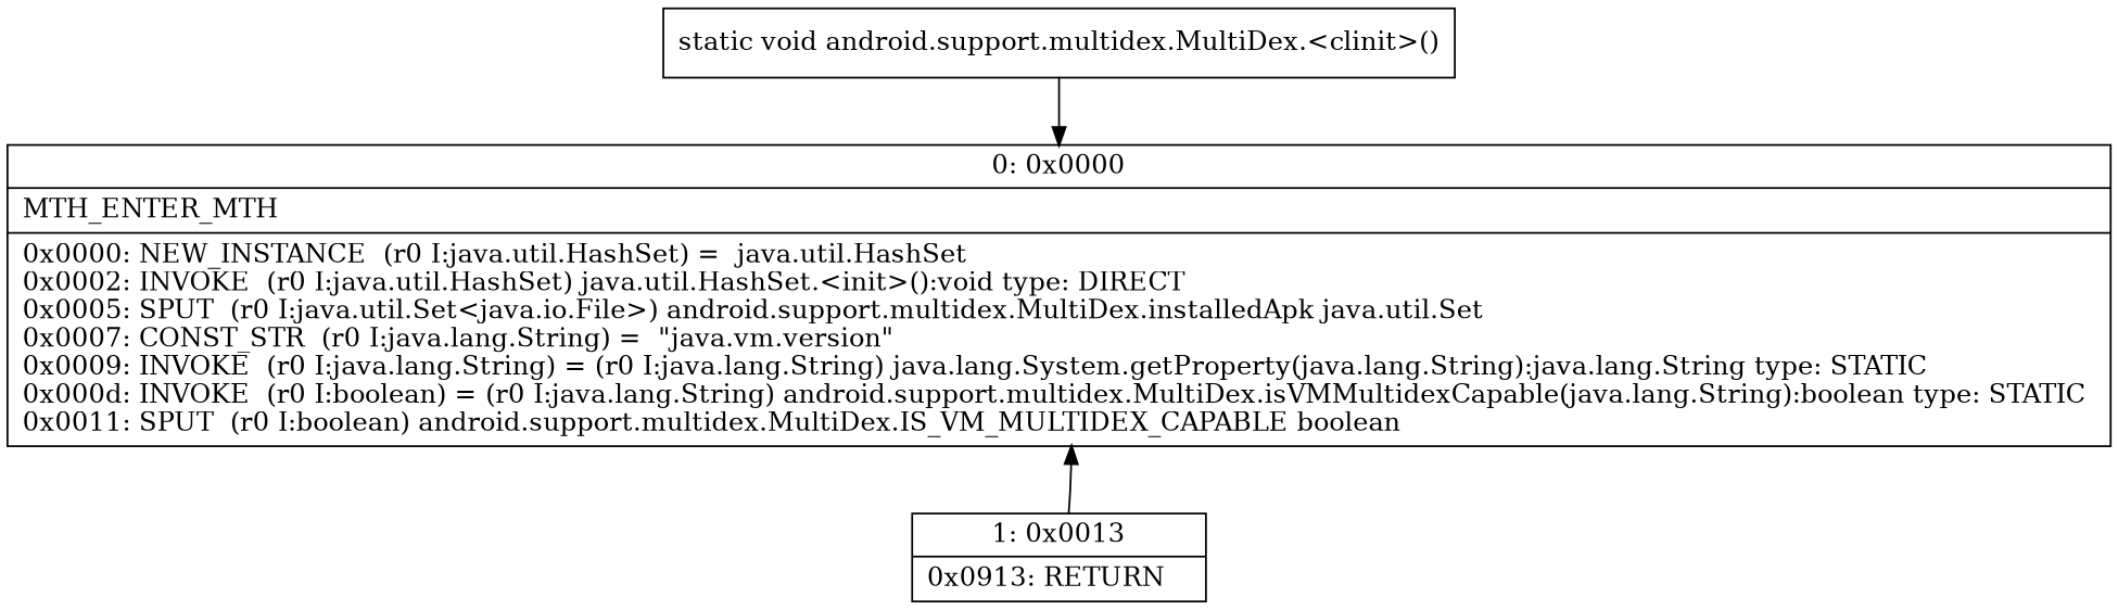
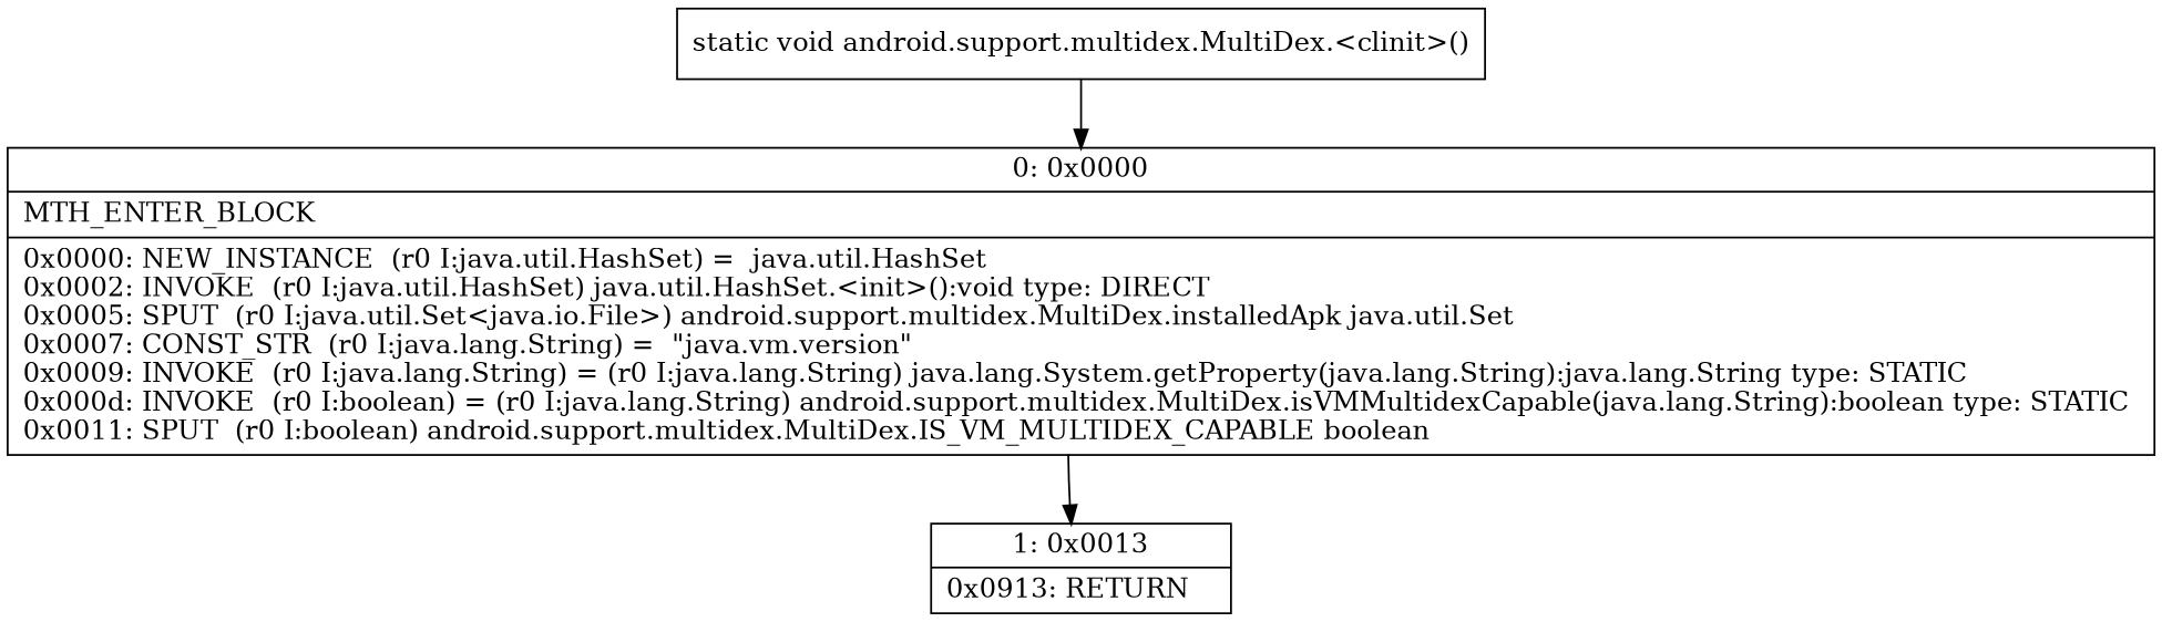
  digraph {
    node [shape=record]
-   n1 [label="{0\:\ 0x0000|MTH_ENTER_MTH\l|0x0000: NEW_INSTANCE  (r0 I:java.util.HashSet) =  java.util.HashSet \l0x0002: INVOKE  (r0 I:java.util.HashSet) java.util.HashSet.\<init\>():void type: DIRECT \l0x0005: SPUT  (r0 I:java.util.Set\<java.io.File\>) android.support.multidex.MultiDex.installedApk java.util.Set \l0x0007: CONST_STR  (r0 I:java.lang.String) =  \"java.vm.version\" \l0x0009: INVOKE  (r0 I:java.lang.String) = (r0 I:java.lang.String) java.lang.System.getProperty(java.lang.String):java.lang.String type: STATIC \l0x000d: INVOKE  (r0 I:boolean) = (r0 I:java.lang.String) android.support.multidex.MultiDex.isVMMultidexCapable(java.lang.String):boolean type: STATIC \l0x0011: SPUT  (r0 I:boolean) android.support.multidex.MultiDex.IS_VM_MULTIDEX_CAPABLE boolean \l}"]
+   n1 [label="{0\:\ 0x0000|MTH_ENTER_BLOCK\l|0x0000: NEW_INSTANCE  (r0 I:java.util.HashSet) =  java.util.HashSet \l0x0002: INVOKE  (r0 I:java.util.HashSet) java.util.HashSet.\<init\>():void type: DIRECT \l0x0005: SPUT  (r0 I:java.util.Set\<java.io.File\>) android.support.multidex.MultiDex.installedApk java.util.Set \l0x0007: CONST_STR  (r0 I:java.lang.String) =  \"java.vm.version\" \l0x0009: INVOKE  (r0 I:java.lang.String) = (r0 I:java.lang.String) java.lang.System.getProperty(java.lang.String):java.lang.String type: STATIC \l0x000d: INVOKE  (r0 I:boolean) = (r0 I:java.lang.String) android.support.multidex.MultiDex.isVMMultidexCapable(java.lang.String):boolean type: STATIC \l0x0011: SPUT  (r0 I:boolean) android.support.multidex.MultiDex.IS_VM_MULTIDEX_CAPABLE boolean \l}"]
    n2 [label="{1\:\ 0x0013|0x0913: RETURN   \l}"]
    n3 [label="{static void android.support.multidex.MultiDex.\<clinit\>() }"]
-   n2 -> n1
+   n1 -> n2
    n3 -> n1
  }
